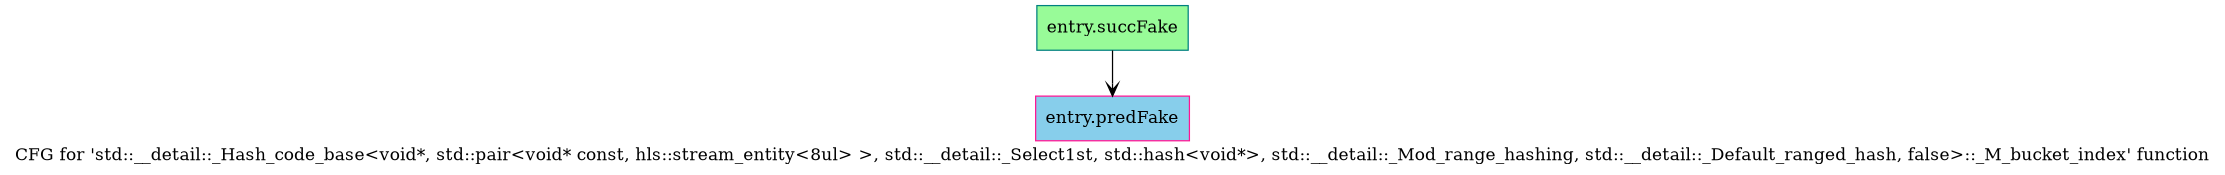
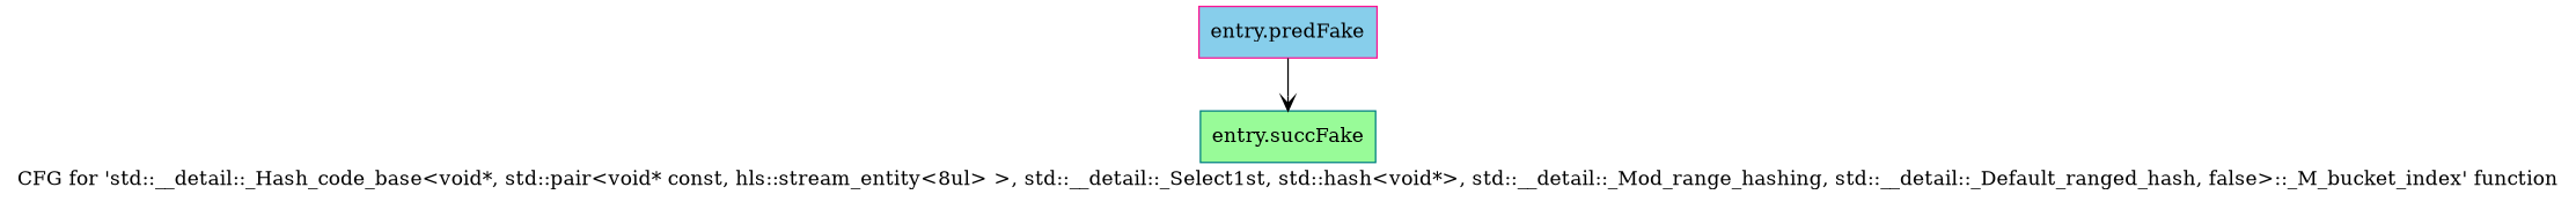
  digraph {
    label="CFG for 'std::__detail::_Hash_code_base\<void*, std::pair\<void* const, hls::stream_entity\<8ul\> \>, std::__detail::_Select1st, std::hash\<void*\>, std::__detail::_Mod_range_hashing, std::__detail::_Default_ranged_hash, false\>::_M_bucket_index' function"
    node [shape=record style=filled]
    n1 [label="{entry.predFake}" fillcolor=skyblue color=deeppink]
    n2 [filename="/tools/Xilinx/Vitis_HLS/2023.1/tps/lnx64/gcc-8.3.0/lib/gcc/x86_64-pc-linux-gnu/8.3.0/../../../../include/c++/8.3.0/bits/hashtable_policy.h" label="{entry.succFake}" linenumber=1303 fillcolor=palegreen color=teal]
-   n2 -> n1 [execusionnum=5 filename="/tools/Xilinx/Vitis_HLS/2023.1/tps/lnx64/gcc-8.3.0/lib/gcc/x86_64-pc-linux-gnu/8.3.0/../../../../include/c++/8.3.0/bits/hashtable_policy.h" style=solid arrowhead=vee]
+   n1 -> n2 [execusionnum=5 filename="/tools/Xilinx/Vitis_HLS/2023.1/tps/lnx64/gcc-8.3.0/lib/gcc/x86_64-pc-linux-gnu/8.3.0/../../../../include/c++/8.3.0/bits/hashtable_policy.h" style=solid arrowhead=vee]
  }
